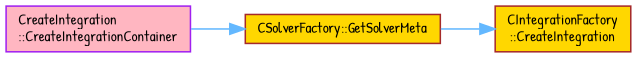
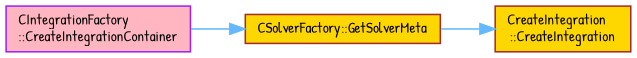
  digraph {
    fontname="Patrick Hand"
    rankdir=LR
    node [color=brown fillcolor=gold fontname="Patrick Hand" fontsize=10 shape=box style=filled]
    edge [color=steelblue1 fontname="Patrick Hand" fontsize=10 labelfontname=Helvetica labelfontsize=10 style=solid]
-   n1 [color=purple fillcolor=lightpink fontcolor=black height=0.2 label="CreateIntegration\l::CreateIntegrationContainer" width=0.4]
+   n1 [color=purple fillcolor=lightpink fontcolor=black height=0.2 label="CIntegrationFactory\l::CreateIntegrationContainer" width=0.4]
    n2 [height=0.2 label="CSolverFactory::GetSolverMeta" width=0.4]
-   n3 [height=0.2 label="CIntegrationFactory\l::CreateIntegration" width=0.4]
+   n3 [height=0.2 label="CreateIntegration\l::CreateIntegration" width=0.4]
    n1 -> n2
    n2 -> n3
  }
